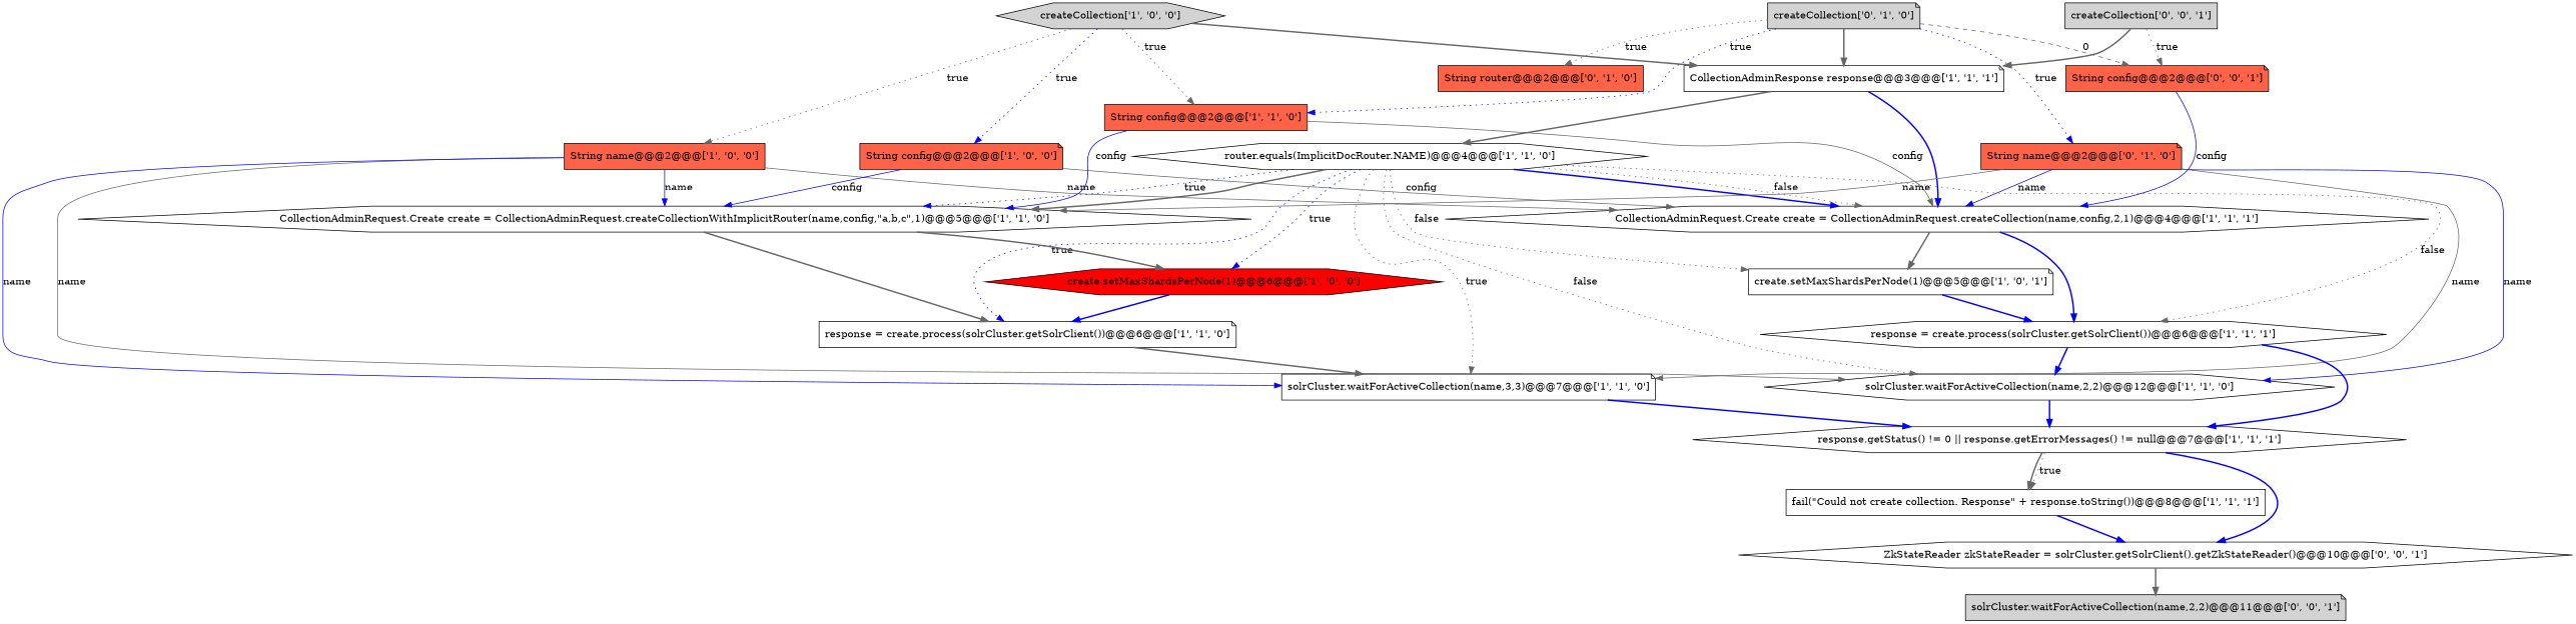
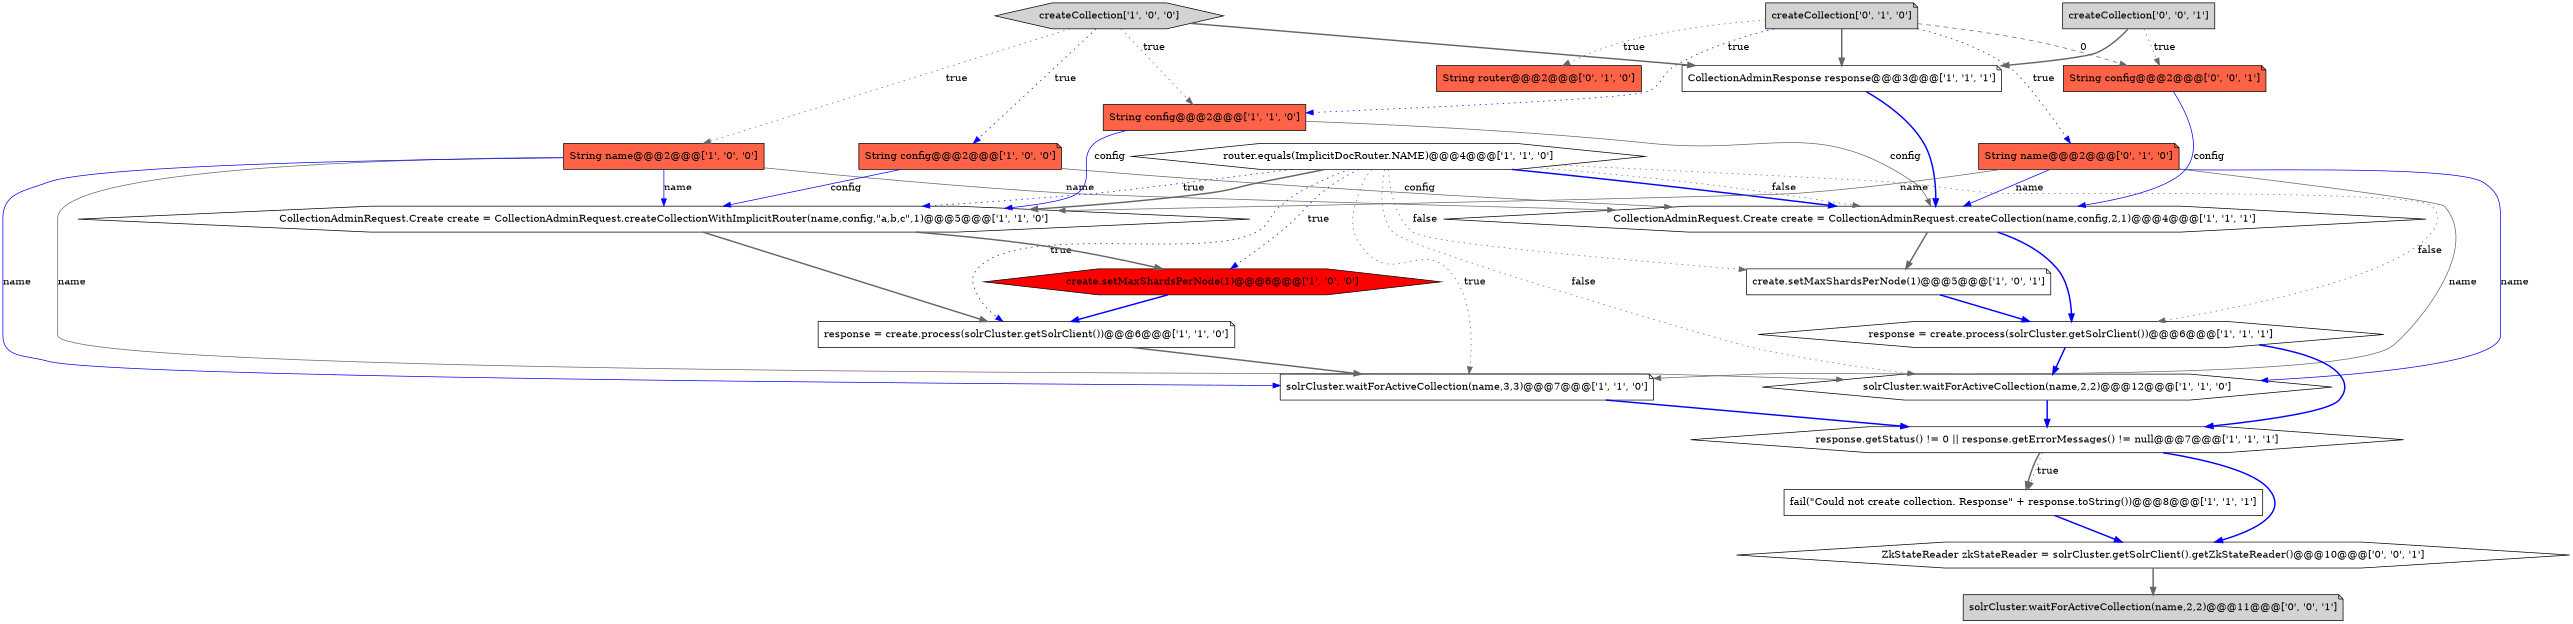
  digraph {
    node [fillcolor=white shape=hexagon style=filled]
    edge [color=gray40 style=bold]
    n1 [fillcolor=lightgray label="createCollection['1', '0', '0']"]
    n2 [label="CollectionAdminResponse response@@@3@@@['1', '1', '1']" shape=note]
    n3 [fillcolor=tomato label="String name@@@2@@@['1', '0', '0']" shape=box]
    n4 [fillcolor=tomato label="String config@@@2@@@['1', '0', '0']" shape=note]
    n5 [fillcolor=tomato label="String config@@@2@@@['1', '1', '0']" shape=box]
    n6 [label="CollectionAdminRequest.Create create = CollectionAdminRequest.createCollection(name,config,2,1)@@@4@@@['1', '1', '1']"]
    n7 [label="router.equals(ImplicitDocRouter.NAME)@@@4@@@['1', '1', '0']"]
    n8 [label="solrCluster.waitForActiveCollection(name,2,2)@@@12@@@['1', '1', '0']"]
    n9 [label="CollectionAdminRequest.Create create = CollectionAdminRequest.createCollectionWithImplicitRouter(name,config,\"a,b,c\",1)@@@5@@@['1', '1', '0']"]
    n10 [label="solrCluster.waitForActiveCollection(name,3,3)@@@7@@@['1', '1', '0']" shape=note]
    n11 [fillcolor=lightgray label="createCollection['0', '1', '0']" shape=note]
    n12 [fillcolor=tomato label="String router@@@2@@@['0', '1', '0']" shape=box]
    n13 [fillcolor=tomato label="String name@@@2@@@['0', '1', '0']" shape=note]
    n14 [fillcolor=tomato label="String config@@@2@@@['0', '0', '1']" shape=note]
    n15 [fillcolor=lightgray label="createCollection['0', '0', '1']" shape=box]
    n16 [label="response = create.process(solrCluster.getSolrClient())@@@6@@@['1', '1', '1']"]
    n17 [label="create.setMaxShardsPerNode(1)@@@5@@@['1', '0', '1']" shape=note]
    n18 [label="response = create.process(solrCluster.getSolrClient())@@@6@@@['1', '1', '0']" shape=note]
    n19 [fillcolor=red label="create.setMaxShardsPerNode(1)@@@6@@@['1', '0', '0']"]
    n20 [label="response.getStatus() != 0 || response.getErrorMessages() != null@@@7@@@['1', '1', '1']"]
    n21 [fillcolor=lightgray label="solrCluster.waitForActiveCollection(name,2,2)@@@11@@@['0', '0', '1']" shape=note]
    n22 [label="fail(\"Could not create collection. Response\" + response.toString())@@@8@@@['1', '1', '1']" shape=box]
    n23 [label="ZkStateReader zkStateReader = solrCluster.getSolrClient().getZkStateReader()@@@10@@@['0', '0', '1']"]
    n1 -> n2
    n1 -> n3 [label=true style=dotted]
    n1 -> n4 [color=blue label=true style=dotted]
    n1 -> n5 [label=true style=dotted]
    n2 -> n6 [color=blue]
-   n2 -> n7
    n3 -> n6 [label=name style=solid]
    n3 -> n8 [label=name style=solid]
    n3 -> n9 [color=blue label=name style=solid]
    n3 -> n10 [color=blue label=name style=solid]
    n4 -> n6 [label=config style=solid]
    n4 -> n9 [color=blue label=config style=solid]
    n5 -> n6 [label=config style=solid]
    n5 -> n9 [color=blue label=config style=solid]
    n6 -> n16 [color=blue]
    n6 -> n17
    n7 -> n6 [color=blue]
    n7 -> n6 [label=false style=dotted]
    n7 -> n8 [label=false style=dotted]
    n7 -> n9 [color=blue label=true style=dotted]
    n7 -> n9
    n7 -> n10 [label=true style=dotted]
    n7 -> n16 [label=false style=dotted]
    n7 -> n17 [label=false style=dotted]
    n7 -> n18 [color=blue label=true style=dotted]
    n7 -> n19 [color=blue label=true style=dotted]
    n8 -> n20 [color=blue]
    n9 -> n18
    n9 -> n19
    n10 -> n20 [color=blue]
    n11 -> n2
    n11 -> n5 [color=blue label=true style=dotted]
    n11 -> n12 [label=true style=dotted]
    n11 -> n13 [color=blue label=true style=dotted]
    n11 -> n14 [label=0 style=dashed]
    n13 -> n6 [color=blue label=name style=solid]
    n13 -> n8 [color=blue label=name style=solid]
    n13 -> n9 [label=name style=solid]
    n13 -> n10 [label=name style=solid]
    n14 -> n6 [color=blue label=config style=solid]
    n15 -> n2
    n15 -> n14 [label=true style=dotted]
    n16 -> n8 [color=blue]
    n16 -> n20 [color=blue]
    n17 -> n16 [color=blue]
    n18 -> n10
    n19 -> n18 [color=blue]
    n20 -> n22
    n20 -> n22 [label=true style=dotted]
    n20 -> n23 [color=blue]
    n22 -> n23 [color=blue]
    n23 -> n21
  }
